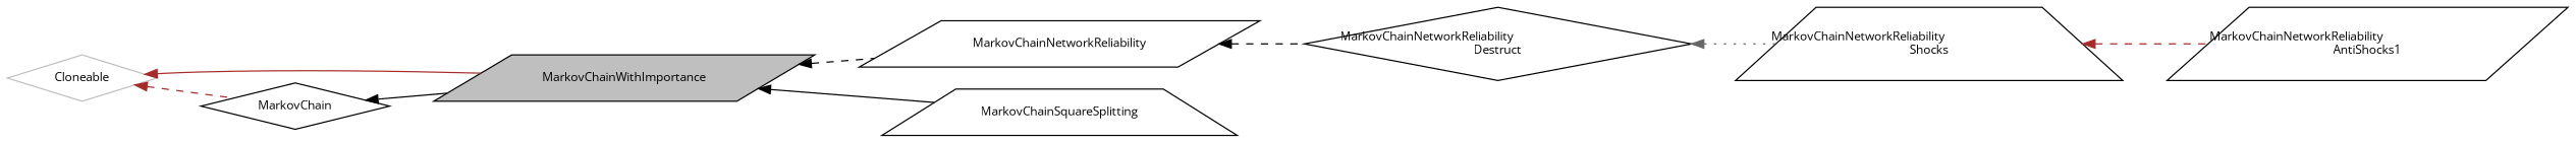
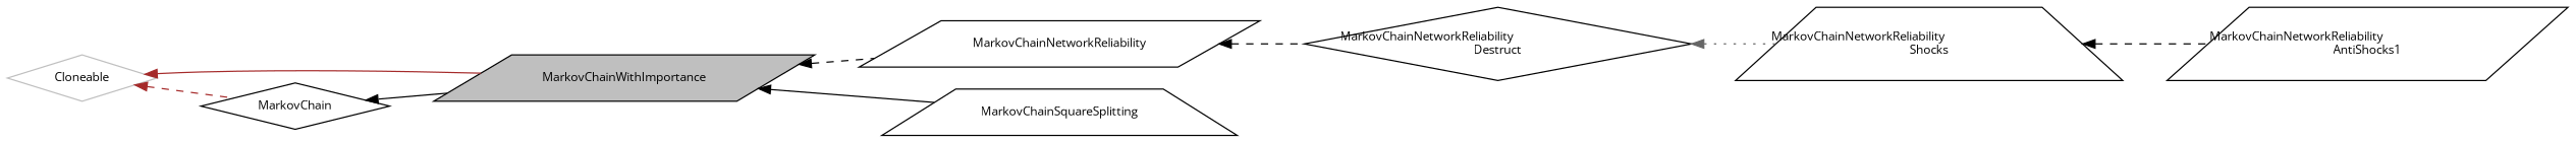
  digraph {
    fontname="Open Sans"
    rankdir=LR
    node [color=black fontname="Open Sans" fontsize=10 shape=parallelogram]
    edge [color=black dir=back fontname="Open Sans" fontsize=10 labelfontname=Helvetica labelfontsize=10 style=dashed]
    n1 [fillcolor=grey75 fontcolor=black height=0.2 label=MarkovChainWithImportance style=filled width=0.4]
    n2 [height=0.2 label=MarkovChainNetworkReliability width=0.4]
    n3 [height=0.2 label=MarkovChainSquareSplitting shape=trapezium width=0.4]
    n4 [height=0.2 label="MarkovChainNetworkReliability\lDestruct" shape=diamond width=0.4]
    n5 [height=0.2 label=MarkovChain shape=diamond width=0.4]
    n6 [color=grey75 height=0.2 label=Cloneable shape=diamond width=0.4]
    n7 [height=0.2 label="MarkovChainNetworkReliability\lShocks" shape=trapezium width=0.4]
    n8 [height=0.2 label="MarkovChainNetworkReliability\lAntiShocks1" width=0.4]
    n1 -> n2
    n1 -> n3 [style=solid]
    n2 -> n4
    n4 -> n7 [color=gray40 style=dotted]
    n5 -> n1 [style=solid]
    n6 -> n1 [color=brown style=solid]
    n6 -> n5 [color=brown]
-   n7 -> n8 [color=brown]
+   n7 -> n8
  }
